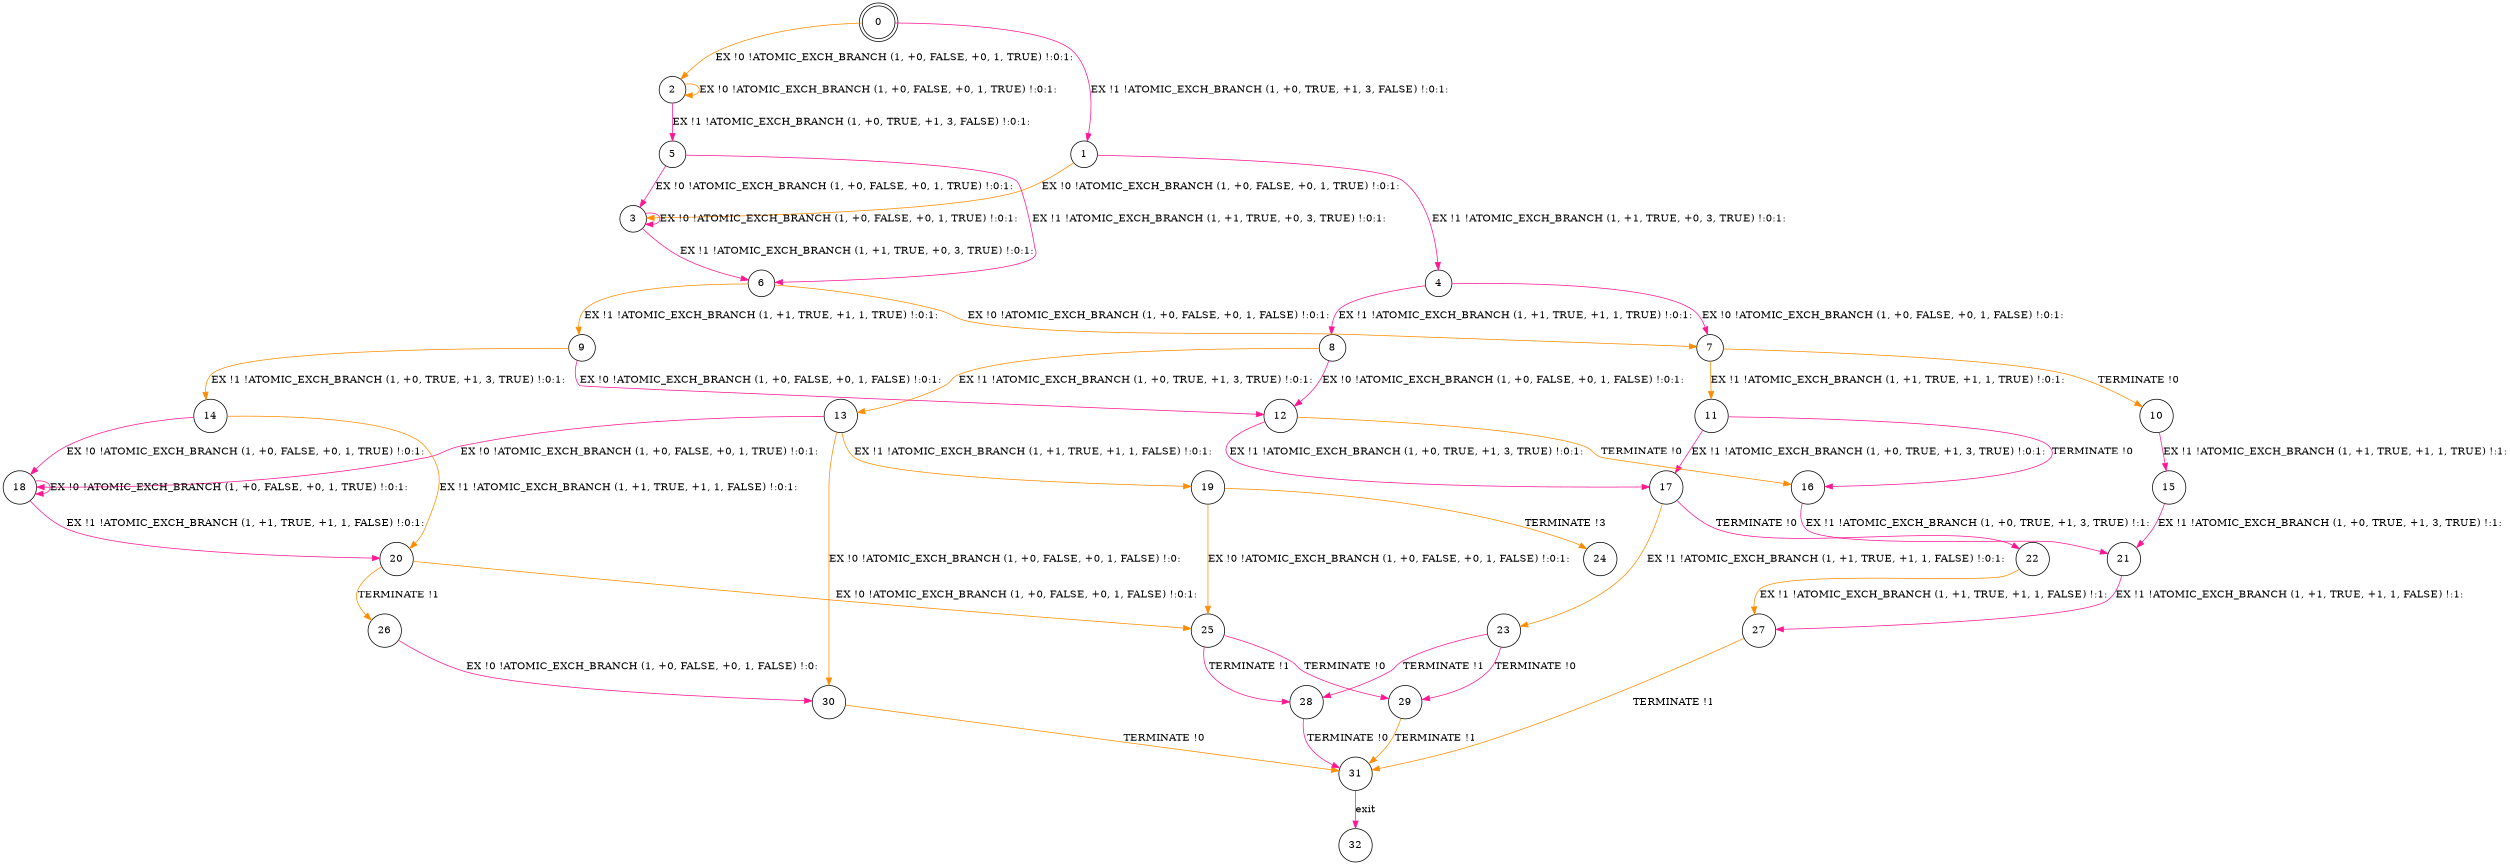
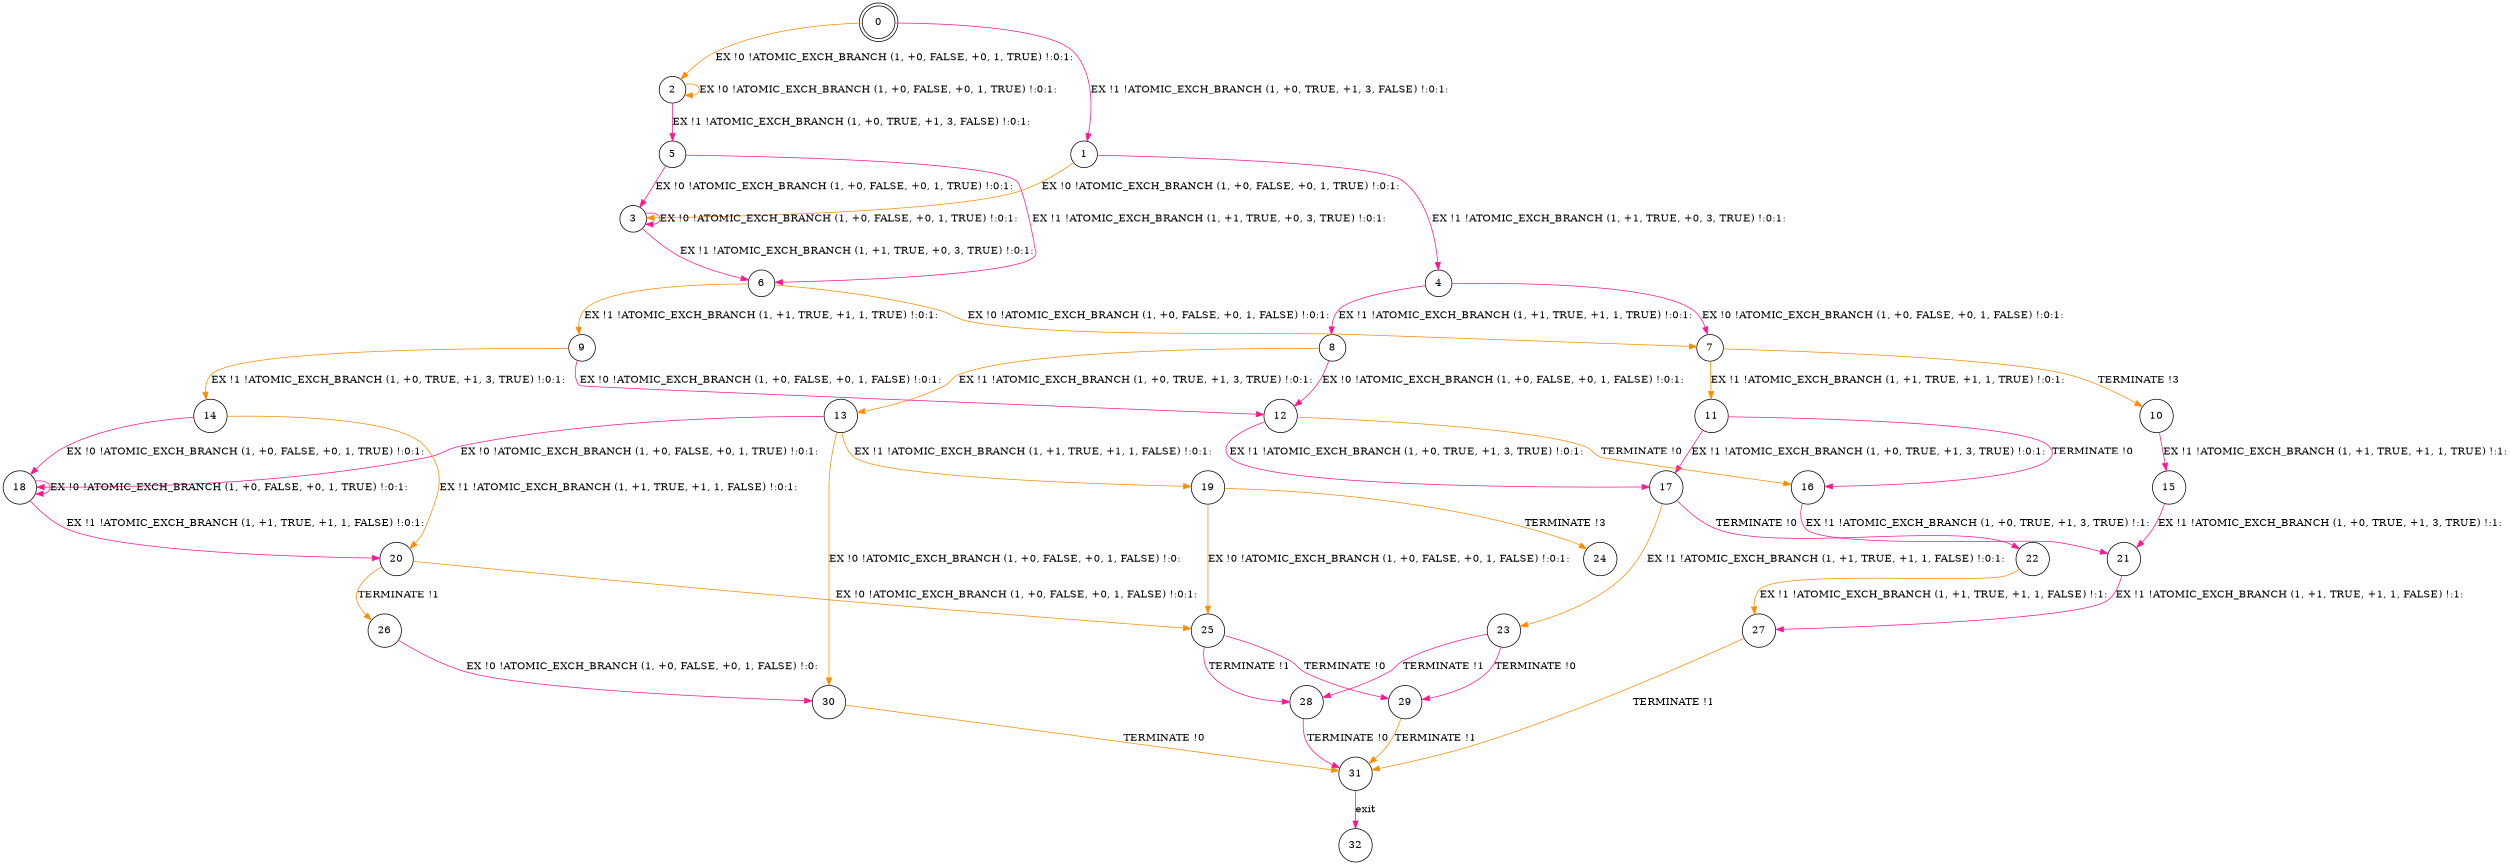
  digraph {
    node [shape=circle]
    edge [color=deeppink]
    0 [peripheries=2]
    1
    2
    3
    4
    5
    6
    7
    8
    9
    10
    11
    12
    13
    14
    15
    16
    17
    18
    19
    30
    20
    21
    22
    23
    24
    25
    26
    27
    28
    29
    31
    32
    0 -> 1 [label="EX !1 !ATOMIC_EXCH_BRANCH (1, +0, TRUE, +1, 3, FALSE) !:0:1:"]
    0 -> 2 [color=darkorange label="EX !0 !ATOMIC_EXCH_BRANCH (1, +0, FALSE, +0, 1, TRUE) !:0:1:"]
    1 -> 3 [color=darkorange label="EX !0 !ATOMIC_EXCH_BRANCH (1, +0, FALSE, +0, 1, TRUE) !:0:1:"]
    1 -> 4 [label="EX !1 !ATOMIC_EXCH_BRANCH (1, +1, TRUE, +0, 3, TRUE) !:0:1:"]
    2 -> 2 [color=darkorange label="EX !0 !ATOMIC_EXCH_BRANCH (1, +0, FALSE, +0, 1, TRUE) !:0:1:"]
    2 -> 5 [label="EX !1 !ATOMIC_EXCH_BRANCH (1, +0, TRUE, +1, 3, FALSE) !:0:1:"]
    3 -> 3 [label="EX !0 !ATOMIC_EXCH_BRANCH (1, +0, FALSE, +0, 1, TRUE) !:0:1:"]
    3 -> 6 [label="EX !1 !ATOMIC_EXCH_BRANCH (1, +1, TRUE, +0, 3, TRUE) !:0:1:"]
    4 -> 7 [label="EX !0 !ATOMIC_EXCH_BRANCH (1, +0, FALSE, +0, 1, FALSE) !:0:1:"]
    4 -> 8 [label="EX !1 !ATOMIC_EXCH_BRANCH (1, +1, TRUE, +1, 1, TRUE) !:0:1:"]
    5 -> 3 [label="EX !0 !ATOMIC_EXCH_BRANCH (1, +0, FALSE, +0, 1, TRUE) !:0:1:"]
    5 -> 6 [label="EX !1 !ATOMIC_EXCH_BRANCH (1, +1, TRUE, +0, 3, TRUE) !:0:1:"]
    6 -> 7 [color=darkorange label="EX !0 !ATOMIC_EXCH_BRANCH (1, +0, FALSE, +0, 1, FALSE) !:0:1:"]
    6 -> 9 [color=darkorange label="EX !1 !ATOMIC_EXCH_BRANCH (1, +1, TRUE, +1, 1, TRUE) !:0:1:"]
-   7 -> 10 [color=darkorange label="TERMINATE !0"]
+   7 -> 10 [color=darkorange label="TERMINATE !3"]
    7 -> 11 [color=darkorange label="EX !1 !ATOMIC_EXCH_BRANCH (1, +1, TRUE, +1, 1, TRUE) !:0:1:"]
    8 -> 12 [label="EX !0 !ATOMIC_EXCH_BRANCH (1, +0, FALSE, +0, 1, FALSE) !:0:1:"]
    8 -> 13 [color=darkorange label="EX !1 !ATOMIC_EXCH_BRANCH (1, +0, TRUE, +1, 3, TRUE) !:0:1:"]
    9 -> 12 [label="EX !0 !ATOMIC_EXCH_BRANCH (1, +0, FALSE, +0, 1, FALSE) !:0:1:"]
    9 -> 14 [color=darkorange label="EX !1 !ATOMIC_EXCH_BRANCH (1, +0, TRUE, +1, 3, TRUE) !:0:1:"]
    10 -> 15 [label="EX !1 !ATOMIC_EXCH_BRANCH (1, +1, TRUE, +1, 1, TRUE) !:1:"]
    11 -> 16 [label="TERMINATE !0"]
    11 -> 17 [label="EX !1 !ATOMIC_EXCH_BRANCH (1, +0, TRUE, +1, 3, TRUE) !:0:1:"]
    12 -> 16 [color=darkorange label="TERMINATE !0"]
    12 -> 17 [label="EX !1 !ATOMIC_EXCH_BRANCH (1, +0, TRUE, +1, 3, TRUE) !:0:1:"]
    13 -> 18 [label="EX !0 !ATOMIC_EXCH_BRANCH (1, +0, FALSE, +0, 1, TRUE) !:0:1:"]
    13 -> 19 [color=darkorange label="EX !1 !ATOMIC_EXCH_BRANCH (1, +1, TRUE, +1, 1, FALSE) !:0:1:"]
    13 -> 30 [color=darkorange label="EX !0 !ATOMIC_EXCH_BRANCH (1, +0, FALSE, +0, 1, FALSE) !:0:"]
    14 -> 18 [label="EX !0 !ATOMIC_EXCH_BRANCH (1, +0, FALSE, +0, 1, TRUE) !:0:1:"]
    14 -> 20 [color=darkorange label="EX !1 !ATOMIC_EXCH_BRANCH (1, +1, TRUE, +1, 1, FALSE) !:0:1:"]
    15 -> 21 [label="EX !1 !ATOMIC_EXCH_BRANCH (1, +0, TRUE, +1, 3, TRUE) !:1:"]
    16 -> 21 [label="EX !1 !ATOMIC_EXCH_BRANCH (1, +0, TRUE, +1, 3, TRUE) !:1:"]
    17 -> 22 [label="TERMINATE !0"]
    17 -> 23 [color=darkorange label="EX !1 !ATOMIC_EXCH_BRANCH (1, +1, TRUE, +1, 1, FALSE) !:0:1:"]
    18 -> 18 [label="EX !0 !ATOMIC_EXCH_BRANCH (1, +0, FALSE, +0, 1, TRUE) !:0:1:"]
    18 -> 20 [label="EX !1 !ATOMIC_EXCH_BRANCH (1, +1, TRUE, +1, 1, FALSE) !:0:1:"]
    19 -> 24 [color=darkorange label="TERMINATE !3"]
    19 -> 25 [color=darkorange label="EX !0 !ATOMIC_EXCH_BRANCH (1, +0, FALSE, +0, 1, FALSE) !:0:1:"]
    30 -> 31 [color=darkorange label="TERMINATE !0"]
    20 -> 25 [color=darkorange label="EX !0 !ATOMIC_EXCH_BRANCH (1, +0, FALSE, +0, 1, FALSE) !:0:1:"]
    20 -> 26 [color=darkorange label="TERMINATE !1"]
    21 -> 27 [label="EX !1 !ATOMIC_EXCH_BRANCH (1, +1, TRUE, +1, 1, FALSE) !:1:"]
    22 -> 27 [color=darkorange label="EX !1 !ATOMIC_EXCH_BRANCH (1, +1, TRUE, +1, 1, FALSE) !:1:"]
    23 -> 28 [label="TERMINATE !1"]
    23 -> 29 [label="TERMINATE !0"]
    25 -> 28 [label="TERMINATE !1"]
    25 -> 29 [label="TERMINATE !0"]
    26 -> 30 [label="EX !0 !ATOMIC_EXCH_BRANCH (1, +0, FALSE, +0, 1, FALSE) !:0:"]
    27 -> 31 [color=darkorange label="TERMINATE !1"]
    28 -> 31 [label="TERMINATE !0"]
    29 -> 31 [color=darkorange label="TERMINATE !1"]
    31 -> 32 [label=exit]
  }
